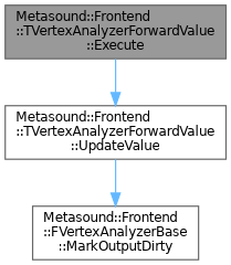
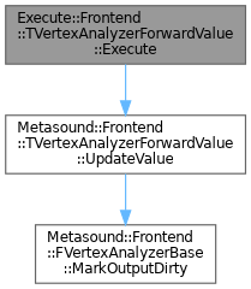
  digraph {
    rankdir=TB
    node [color=grey40 fillcolor=white fontname=Helvetica fontsize=10 shape=box style=filled]
    edge [color=steelblue1 fontname=Helvetica fontsize=10 labelfontname=Helvetica labelfontsize=10 style=solid]
-   n1 [color=gray40 fillcolor=grey60 fontcolor=black height=0.2 label="Metasound::Frontend\l::TVertexAnalyzerForwardValue\l::Execute" width=0.4]
+   n1 [color=gray40 fillcolor=grey60 fontcolor=black height=0.2 label="Execute::Frontend\l::TVertexAnalyzerForwardValue\l::Execute" width=0.4]
    n2 [height=0.2 label="Metasound::Frontend\l::TVertexAnalyzerForwardValue\l::UpdateValue" width=0.4]
    n3 [height=0.2 label="Metasound::Frontend\l::FVertexAnalyzerBase\l::MarkOutputDirty" width=0.4]
    n1 -> n2
    n2 -> n3
  }
